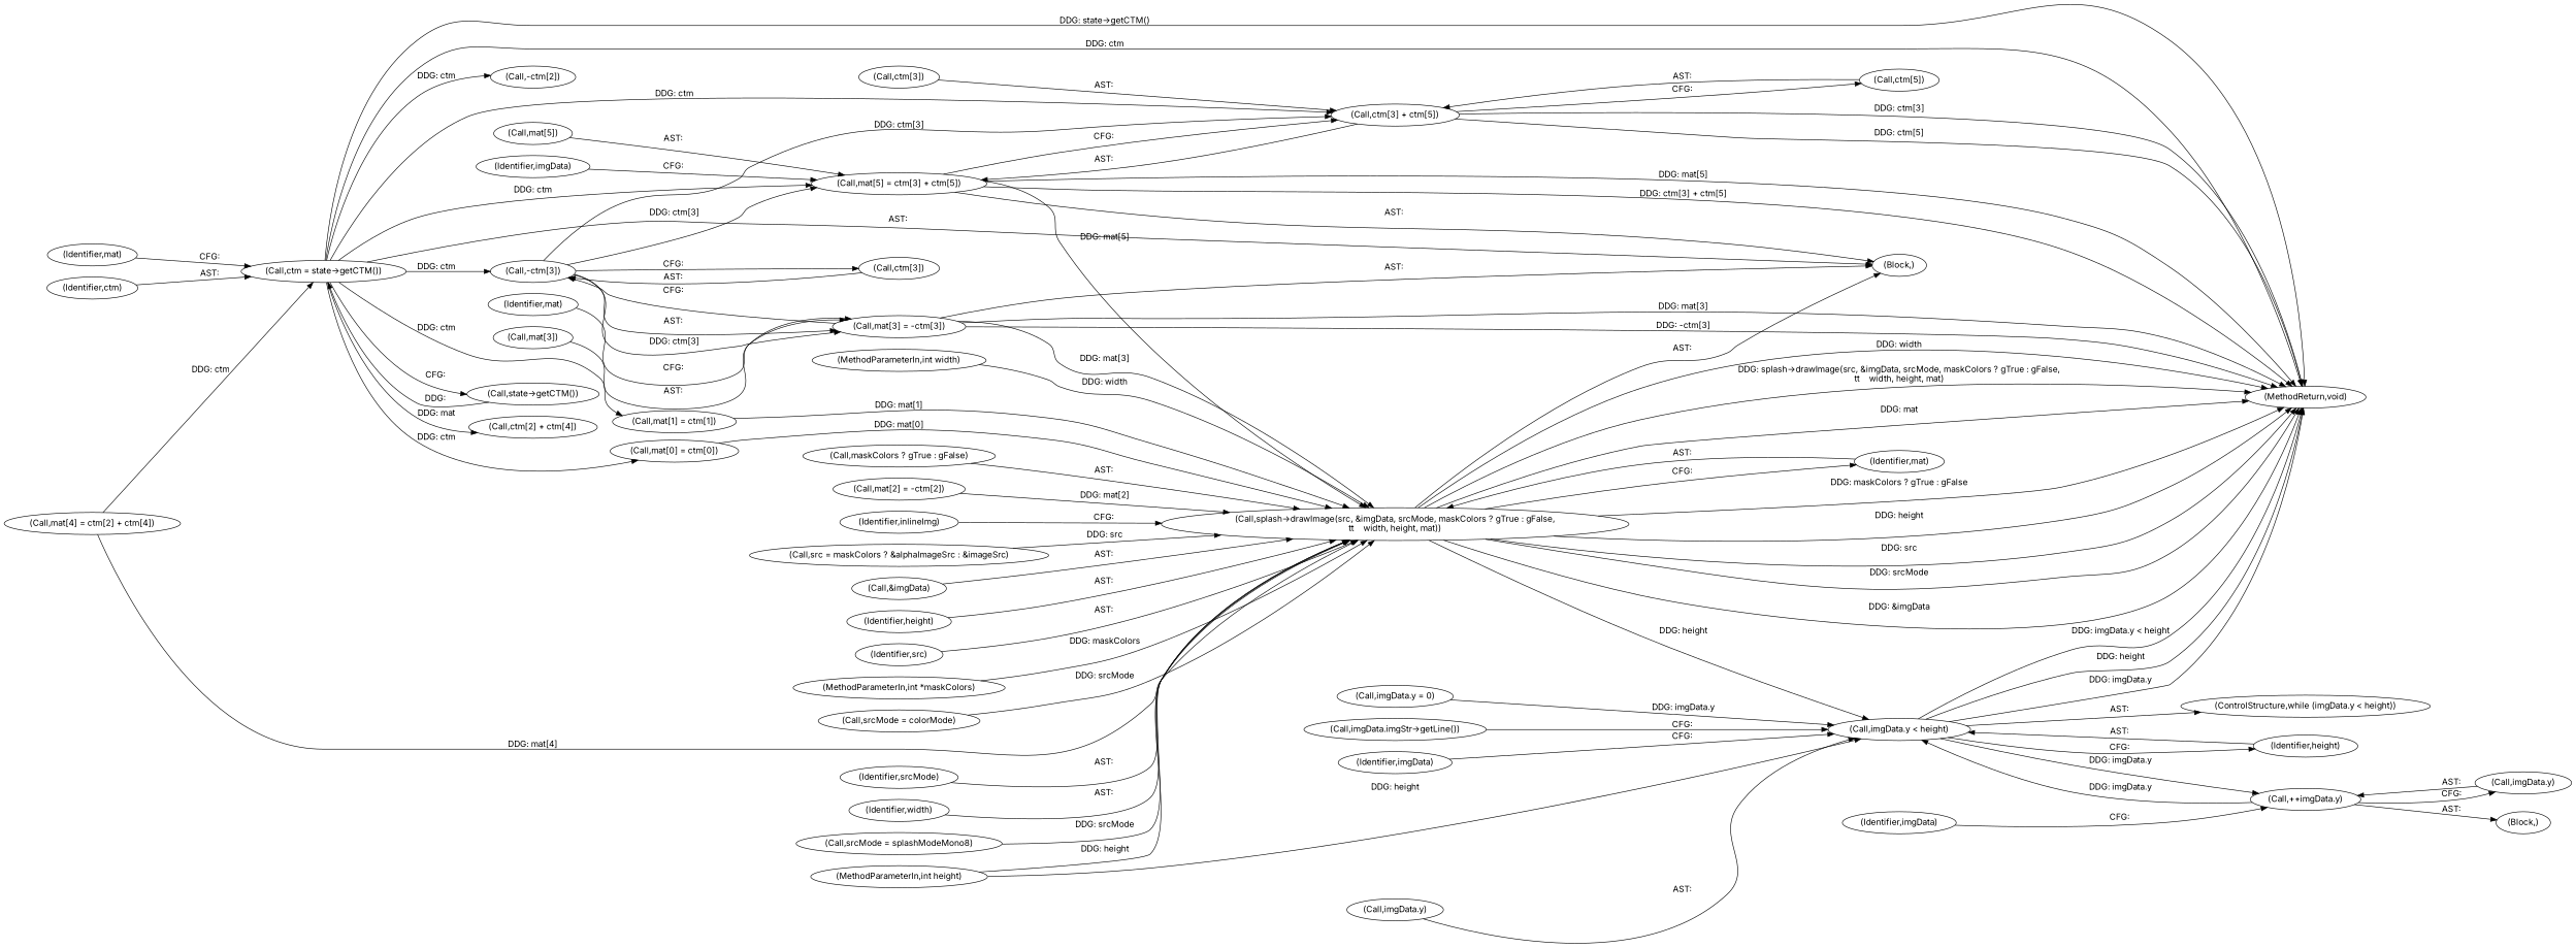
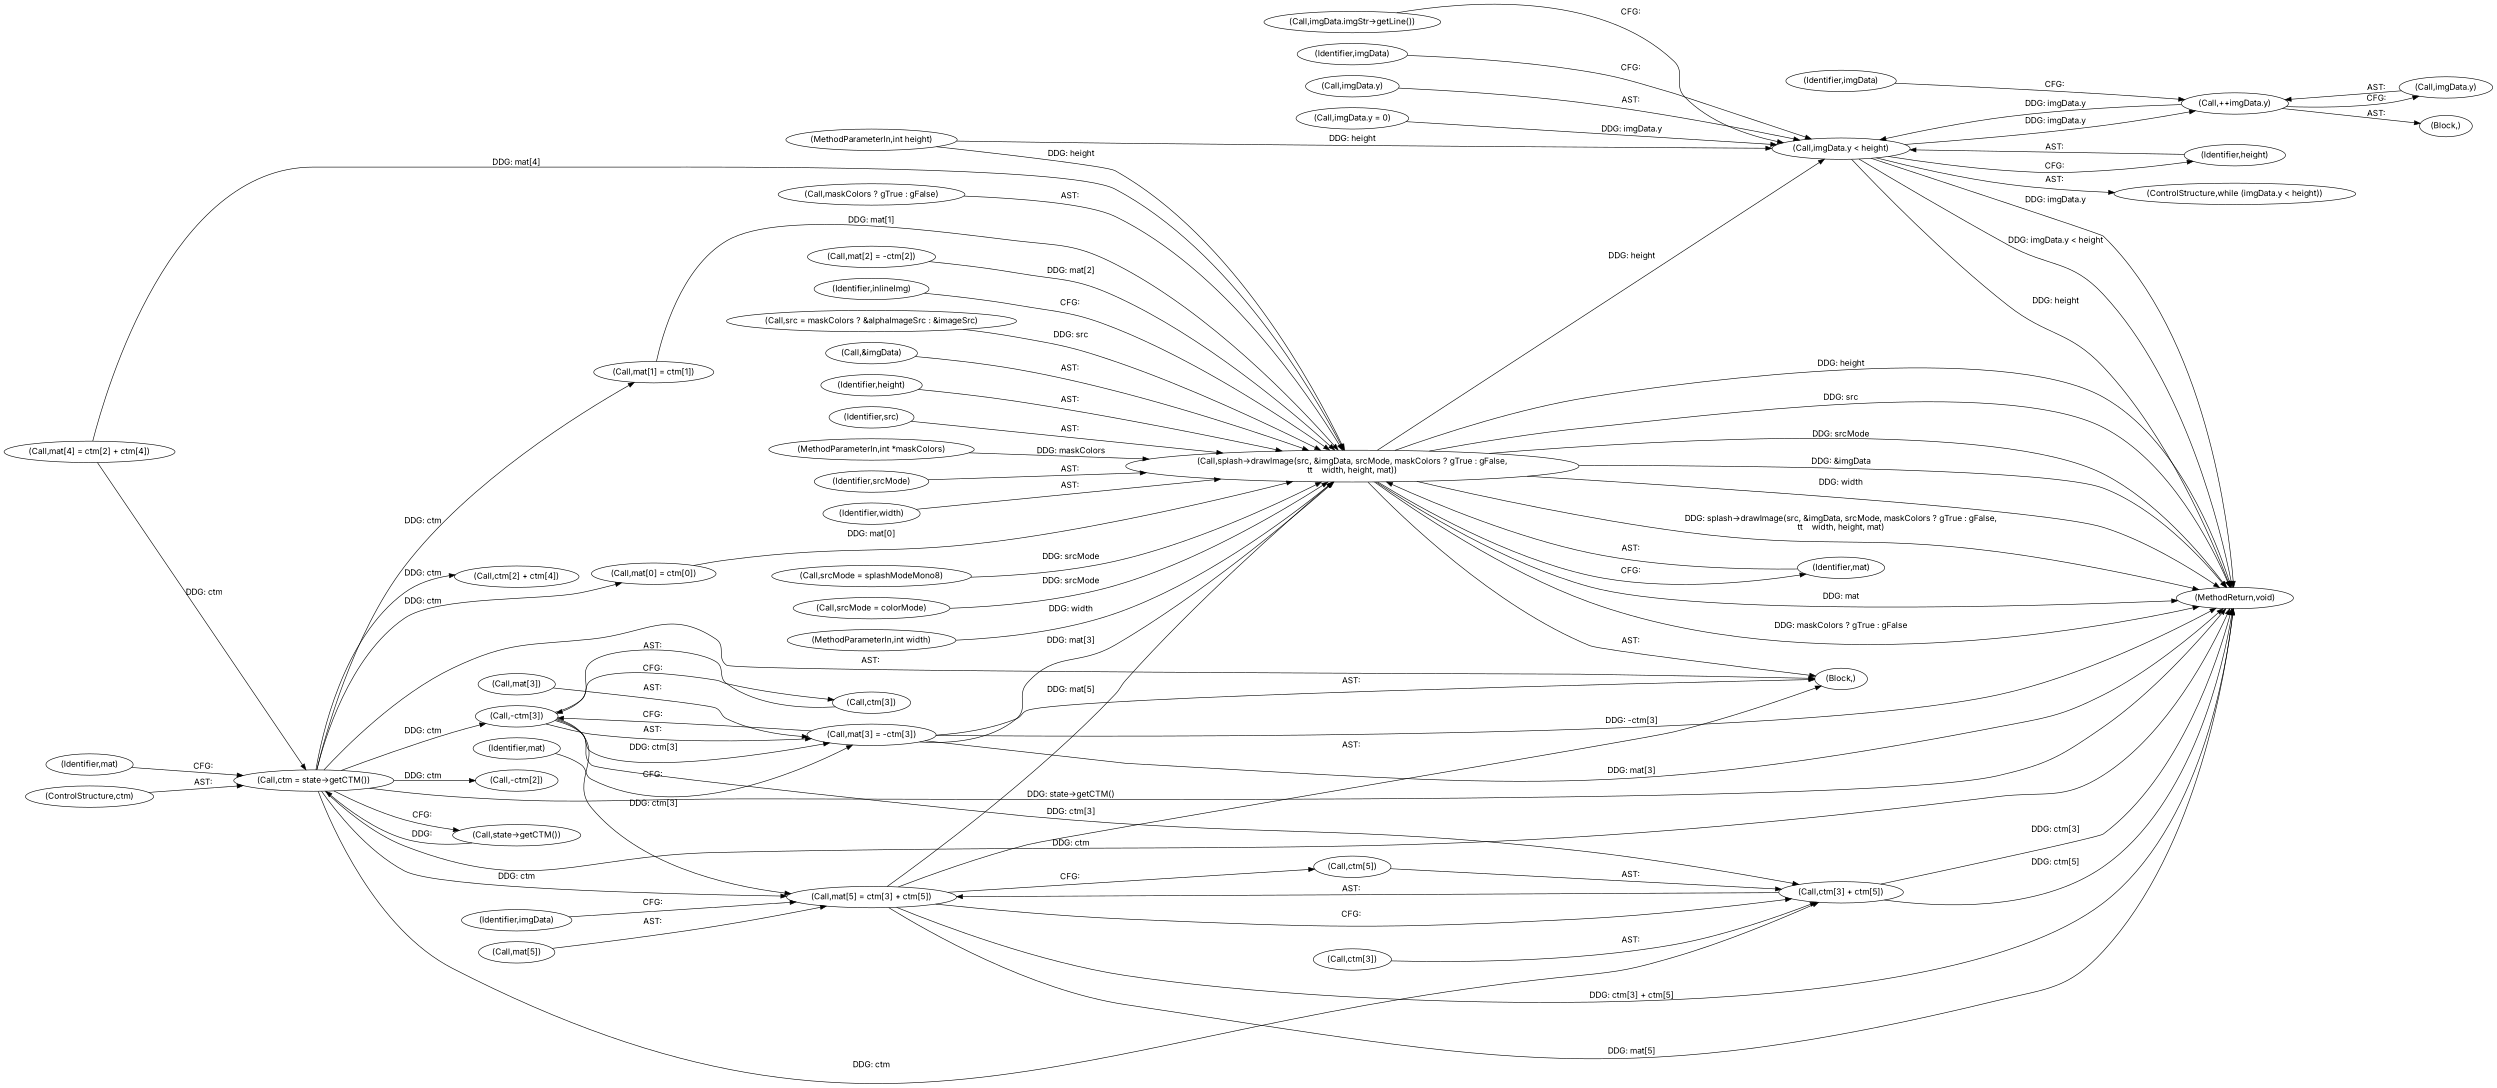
  digraph {
    fontname=Inter
    rankdir=LR
    node [fontname=Inter]
    edge [fontname=Inter]
    n1 [label="(Call,-ctm[3])"]
    n2 [label="(Call,mat[3] = -ctm[3])"]
    n3 [label="(Call,mat[5] = ctm[3] + ctm[5])"]
    n4 [label="(Call,ctm[3] + ctm[5])"]
    n5 [label="(Call,ctm[3])"]
    n6 [label="(Block,)"]
    n7 [label="(MethodReturn,void)"]
    n8 [label="(Call,splash->drawImage(src, &imgData, srcMode, maskColors ? gTrue : gFalse,\n\t\t    width, height, mat))"]
    n9 [label="(Call,ctm[5])"]
    n10 [label="(Call,ctm = state->getCTM())"]
    n11 [label="(Call,-ctm[2])"]
    n12 [label="(Call,mat[0] = ctm[0])"]
    n13 [label="(Call,state->getCTM())"]
    n14 [label="(Call,mat[1] = ctm[1])"]
    n15 [label="(Call,ctm[2] + ctm[4])"]
    n16 [label="(Call,mat[4] = ctm[2] + ctm[4])"]
    n17 [label="(Call,imgData.y < height)"]
    n18 [label="(Identifier,mat)"]
    n19 [label="(Call,++imgData.y)"]
    n20 [label="(Identifier,height)"]
    n21 [label="(ControlStructure,while (imgData.y < height))"]
    n22 [label="(Call,imgData.y)"]
    n23 [label="(Block,)"]
    n24 [label="(Call,imgData.imgStr->getLine())"]
    n25 [label="(Identifier,imgData)"]
    n26 [label="(Call,maskColors ? gTrue : gFalse)"]
    n27 [label="(Call,mat[2] = -ctm[2])"]
    n28 [label="(Call,ctm[3])"]
    n29 [label="(Identifier,inlineImg)"]
    n30 [label="(Call,mat[5])"]
    n31 [label="(Call,imgData.y)"]
    n32 [label="(Call,src = maskColors ? &alphaImageSrc : &imageSrc)"]
    n33 [label="(Identifier,imgData)"]
    n34 [label="(Call,&imgData)"]
    n35 [label="(Call,mat[3])"]
    n36 [label="(Call,imgData.y = 0)"]
    n37 [label="(Identifier,mat)"]
    n38 [label="(Identifier,imgData)"]
    n39 [label="(Identifier,height)"]
    n40 [label="(Identifier,src)"]
    n41 [label="(MethodParameterIn,int *maskColors)"]
    n42 [label="(Identifier,srcMode)"]
    n43 [label="(Identifier,width)"]
    n44 [label="(Call,srcMode = splashModeMono8)"]
    n45 [label="(Call,srcMode = colorMode)"]
-   n46 [label="(Identifier,ctm)"]
+   n46 [label="(ControlStructure,ctm)"]
    n47 [label="(Identifier,mat)"]
    n48 [label="(MethodParameterIn,int width)"]
    n49 [label="(MethodParameterIn,int height)"]
    n1 -> n2 [label="AST: "]
    n1 -> n2 [label="DDG: ctm[3]"]
    n1 -> n3 [label="DDG: ctm[3]"]
    n1 -> n4 [label="DDG: ctm[3]"]
    n1 -> n5 [label="CFG: "]
    n2 -> n1 [label="CFG: "]
    n2 -> n6 [label="AST: "]
    n2 -> n7 [label="DDG: -ctm[3]"]
    n2 -> n7 [label="DDG: mat[3]"]
    n2 -> n8 [label="DDG: mat[3]"]
    n3 -> n4 [label="CFG: "]
    n3 -> n6 [label="AST: "]
    n3 -> n7 [label="DDG: ctm[3] + ctm[5]"]
    n3 -> n7 [label="DDG: mat[5]"]
    n3 -> n8 [label="DDG: mat[5]"]
    n4 -> n3 [label="AST: "]
    n4 -> n7 [label="DDG: ctm[5]"]
    n4 -> n7 [label="DDG: ctm[3]"]
-   n4 -> n9 [label="CFG: "]
+   n3 -> n9 [label="CFG: "]
    n5 -> n1 [label="AST: "]
    n8 -> n6 [label="AST: "]
    n8 -> n7 [label="DDG: &imgData"]
    n8 -> n7 [label="DDG: width"]
    n8 -> n7 [label="DDG: splash->drawImage(src, &imgData, srcMode, maskColors ? gTrue : gFalse,\n\t\t    width, height, mat)"]
    n8 -> n7 [label="DDG: mat"]
    n8 -> n7 [label="DDG: maskColors ? gTrue : gFalse"]
    n8 -> n7 [label="DDG: height"]
    n8 -> n7 [label="DDG: src"]
    n8 -> n7 [label="DDG: srcMode"]
    n8 -> n17 [label="DDG: height"]
    n8 -> n18 [label="CFG: "]
    n9 -> n4 [label="AST: "]
    n10 -> n1 [label="DDG: ctm"]
    n10 -> n3 [label="DDG: ctm"]
    n10 -> n4 [label="DDG: ctm"]
    n10 -> n6 [label="AST: "]
    n10 -> n7 [label="DDG: state->getCTM()"]
    n10 -> n7 [label="DDG: ctm"]
    n10 -> n11 [label="DDG: ctm"]
    n10 -> n12 [label="DDG: ctm"]
    n10 -> n13 [label="CFG: "]
    n10 -> n14 [label="DDG: ctm"]
-   n10 -> n15 [label="DDG: mat"]
+   n10 -> n15 [label="DDG: ctm"]
    n12 -> n8 [label="DDG: mat[0]"]
    n13 -> n10 [label="DDG: "]
    n14 -> n8 [label="DDG: mat[1]"]
    n16 -> n8 [label="DDG: mat[4]"]
    n16 -> n10 [label="DDG: ctm"]
    n17 -> n7 [label="DDG: imgData.y < height"]
    n17 -> n7 [label="DDG: height"]
    n17 -> n7 [label="DDG: imgData.y"]
    n17 -> n19 [label="DDG: imgData.y"]
    n17 -> n20 [label="CFG: "]
    n17 -> n21 [label="AST: "]
    n18 -> n8 [label="AST: "]
    n19 -> n17 [label="DDG: imgData.y"]
    n19 -> n22 [label="CFG: "]
    n19 -> n23 [label="AST: "]
    n20 -> n17 [label="AST: "]
    n22 -> n19 [label="AST: "]
    n24 -> n17 [label="CFG: "]
    n25 -> n17 [label="CFG: "]
    n26 -> n8 [label="AST: "]
    n27 -> n8 [label="DDG: mat[2]"]
    n28 -> n4 [label="AST: "]
    n29 -> n8 [label="CFG: "]
    n30 -> n3 [label="AST: "]
    n31 -> n17 [label="AST: "]
    n32 -> n8 [label="DDG: src"]
    n33 -> n3 [label="CFG: "]
    n34 -> n8 [label="AST: "]
    n35 -> n2 [label="AST: "]
    n36 -> n17 [label="DDG: imgData.y"]
    n37 -> n2 [label="CFG: "]
    n38 -> n19 [label="CFG: "]
    n39 -> n8 [label="AST: "]
    n40 -> n8 [label="AST: "]
    n41 -> n8 [label="DDG: maskColors"]
    n42 -> n8 [label="AST: "]
    n43 -> n8 [label="AST: "]
    n44 -> n8 [label="DDG: srcMode"]
    n45 -> n8 [label="DDG: srcMode"]
    n46 -> n10 [label="AST: "]
    n47 -> n10 [label="CFG: "]
    n48 -> n8 [label="DDG: width"]
    n49 -> n8 [label="DDG: height"]
    n49 -> n17 [label="DDG: height"]
  }
